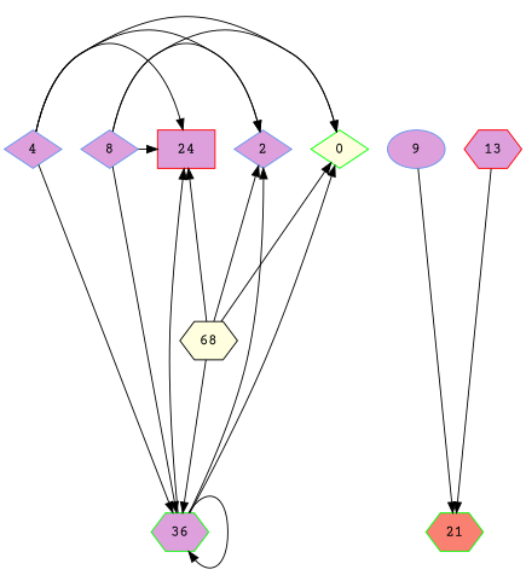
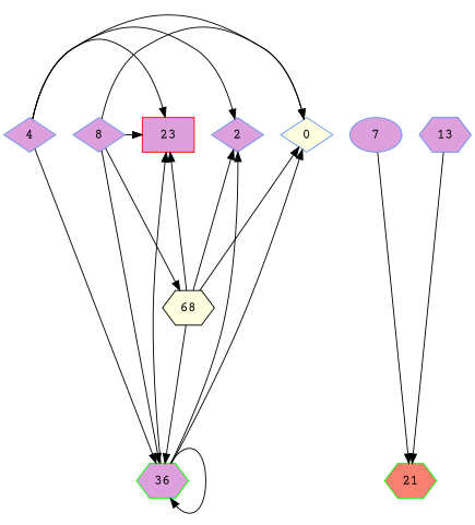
  digraph {
    fontname="Courier Prime"
    ranksep=2.0
    node [color=cornflowerblue fillcolor=plum fontname="Courier Prime" shape=diamond style=filled]
    edge [fontname="Courier Prime"]
-   0 [color=green fillcolor=lightyellow]
+   0 [fillcolor=lightyellow]
    2
    4
-   7 [shape=ellipse label=9]
+   7 [shape=ellipse]
    8
-   13 [color=red shape=hexagon]
-   23 [color=red shape=box label=24]
+   13 [shape=hexagon]
+   23 [color=red shape=box]
    n8 [color=black fillcolor=lightyellow label=68 shape=hexagon]
    n9 [color=green label=36 shape=hexagon]
    n10 [color=green fillcolor=salmon label=21 shape=hexagon]
    subgraph sub_1 {
      rank=same
      0
      2
      4
      7
      8
      13
      23
    }
    subgraph sub_2 {
      rank=same
      n8
    }
    subgraph sub_3 {
      rank=same
      n9
      n10
    }
    4 -> 0
    4 -> 2
    4 -> 23
    4 -> n9
    7 -> n10
    8 -> 0
-   8 -> 2
+   8 -> n8
    8 -> 23
    8 -> n9
    13 -> n10
    n8 -> 0
    n8 -> 2
    n8 -> 23
    n8 -> n9
    n9 -> 0
    n9 -> 2
    n9 -> 23
    n9 -> n9
  }
